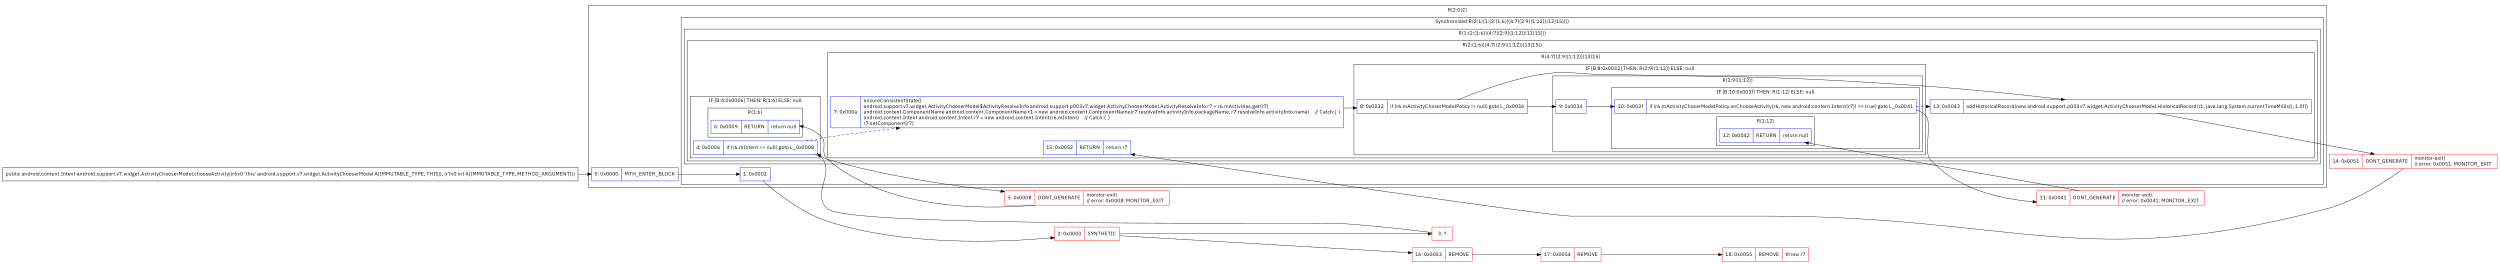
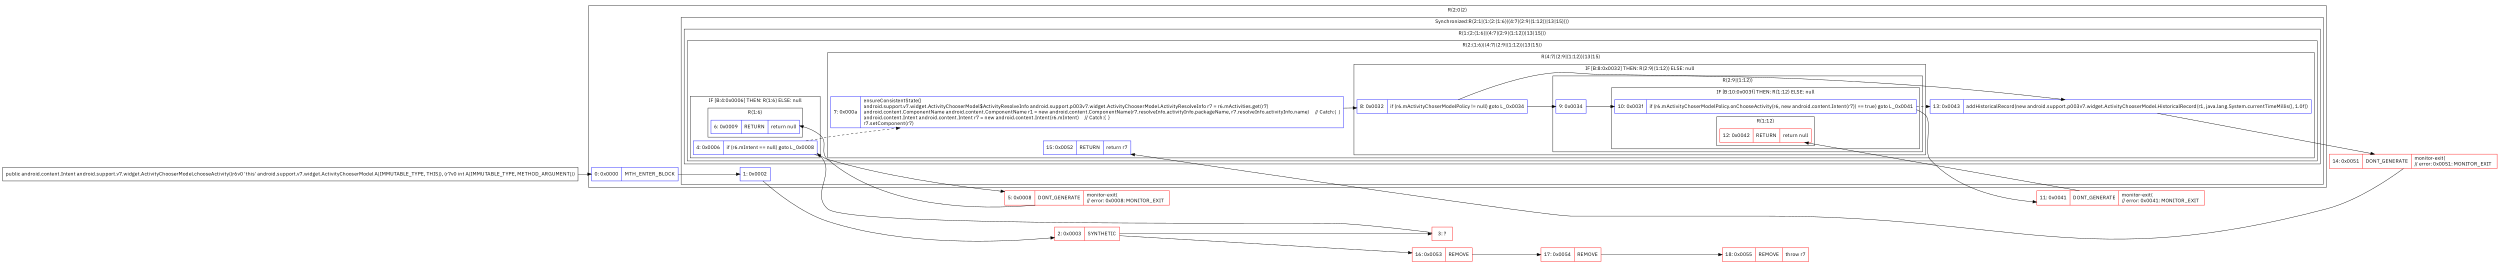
  digraph {
    fontname="IBM Plex Sans"
    rankdir=LR
    node [color=blue fontname="IBM Plex Sans" shape=record]
    edge [fontname="IBM Plex Sans"]
    n1 [label="{6\:\ 0x0009|RETURN\l|return null\l}"]
    n2 [label="{4\:\ 0x0006|if (r6.mIntent == null) goto L_0x0008\l}"]
-   n3 [label="{12\:\ 0x0042|RETURN\l|return null\l}"]
+   n3 [color=red label="{12\:\ 0x0042|RETURN\l|return null\l}"]
    n4 [label="{10\:\ 0x003f|if (r6.mActivityChoserModelPolicy.onChooseActivity(r6, new android.content.Intent(r7)) == true) goto L_0x0041\l}"]
    n5 [label="{9\:\ 0x0034}"]
    n6 [label="{8\:\ 0x0032|if (r6.mActivityChoserModelPolicy != null) goto L_0x0034\l}"]
    n7 [label="{7\:\ 0x000a|ensureConsistentState()\landroid.support.v7.widget.ActivityChooserModel$ActivityResolveInfo android.support.p003v7.widget.ActivityChooserModel.ActivityResolveInfo r7 = r6.mActivities.get(r7)\landroid.content.ComponentName android.content.ComponentName r1 = new android.content.ComponentName(r7.resolveInfo.activityInfo.packageName, r7.resolveInfo.activityInfo.name)     \/\/ Catch:\{  \}\landroid.content.Intent android.content.Intent r7 = new android.content.Intent(r6.mIntent)     \/\/ Catch:\{  \}\lr7.setComponent(r7)\l}"]
    n8 [label="{13\:\ 0x0043|addHistoricalRecord(new android.support.p003v7.widget.ActivityChooserModel.HistoricalRecord(r1, java.lang.System.currentTimeMillis(), 1.0f))\l}"]
    n9 [label="{15\:\ 0x0052|RETURN\l|return r7\l}"]
    n10 [label="{1\:\ 0x0002}"]
    n11 [label="{0\:\ 0x0000|MTH_ENTER_BLOCK\l}"]
    n12 [color=red label="{5\:\ 0x0008|DONT_GENERATE\l|monitor\-exit(\l\/\/ error: 0x0008: MONITOR_EXIT  \l}"]
    n13 [color=red label="{11\:\ 0x0041|DONT_GENERATE\l|monitor\-exit(\l\/\/ error: 0x0041: MONITOR_EXIT  \l}"]
    n14 [color=red label="{14\:\ 0x0051|DONT_GENERATE\l|monitor\-exit(\l\/\/ error: 0x0051: MONITOR_EXIT  \l}"]
    n15 [color=red label="{2\:\ 0x0003|SYNTHETIC\l}"]
    n16 [color=red label="{3\:\ ?}"]
    n17 [color=red label="{16\:\ 0x0053|REMOVE\l}"]
    n18 [color=red label="{17\:\ 0x0054|REMOVE\l}"]
    n19 [color=red label="{18\:\ 0x0055|REMOVE\l|throw r7\l}"]
    n20 [label="{public android.content.Intent android.support.v7.widget.ActivityChooserModel.chooseActivity((r6v0 'this' android.support.v7.widget.ActivityChooserModel A[IMMUTABLE_TYPE, THIS]), (r7v0 int A[IMMUTABLE_TYPE, METHOD_ARGUMENT])) }" color=""]
    subgraph cluster_1 {
      label="R(2:0|2)"
      n11
      subgraph cluster_2 {
        label="Synchronized:R(2:1|(1:(2:(1:6)|(4:7|(2:9|(1:12))|13|15))))"
        n10
        subgraph cluster_3 {
          label="R(1:(2:(1:6)|(4:7|(2:9|(1:12))|13|15)))"
          subgraph cluster_4 {
            label="R(2:(1:6)|(4:7|(2:9|(1:12))|13|15))"
            subgraph cluster_5 {
              label="IF [B:4:0x0006] THEN: R(1:6) ELSE: null"
              n2
              subgraph cluster_6 {
                label="R(1:6)"
                n1
              }
            }
            subgraph cluster_7 {
              label="R(4:7|(2:9|(1:12))|13|15)"
              n7
              n8
              n9
              subgraph cluster_8 {
                label="IF [B:8:0x0032] THEN: R(2:9|(1:12)) ELSE: null"
                n6
                subgraph cluster_9 {
                  label="R(2:9|(1:12))"
                  n5
                  subgraph cluster_10 {
                    label="IF [B:10:0x003f] THEN: R(1:12) ELSE: null"
                    n4
                    subgraph cluster_11 {
                      label="R(1:12)"
                      n3
                    }
                  }
                }
              }
            }
          }
        }
      }
    }
    n2 -> n7 [style=dashed]
    n2 -> n12
    n4 -> n8 [style=dashed]
    n4 -> n13
    n5 -> n4
    n6 -> n5
    n6 -> n8 [style=solid]
    n7 -> n6
    n8 -> n14
    n10 -> n15
    n11 -> n10
    n12 -> n1
    n13 -> n3
    n14 -> n9
    n15 -> n16
    n15 -> n17
    n16 -> n2
    n17 -> n18
    n18 -> n19
    n20 -> n11
  }
